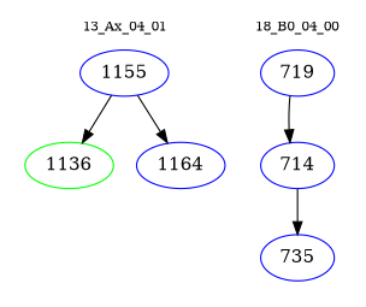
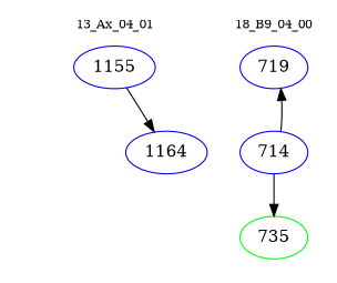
  digraph {
    node [color=blue]
    edge [color=black]
    n1 [label=1155]
-   n2 [color=green label=1136]
    n3 [label=1164]
    n4 [label=719]
    n5 [label=714]
-   n6 [label=735]
+   n6 [color=green label=735]
    subgraph cluster_1 {
      color=white
      fontsize=10
      label="13_Ax_04_01"
      n1
-     n2
      n3
    }
    subgraph cluster_2 {
      color=white
      fontsize=10
-     label="18_B0_04_00"
+     label="18_B9_04_00"
      n4
      n5
      n6
    }
-   n1 -> n2
    n1 -> n3
-   n4 -> n5
+   n5 -> n4
    n5 -> n6
  }
